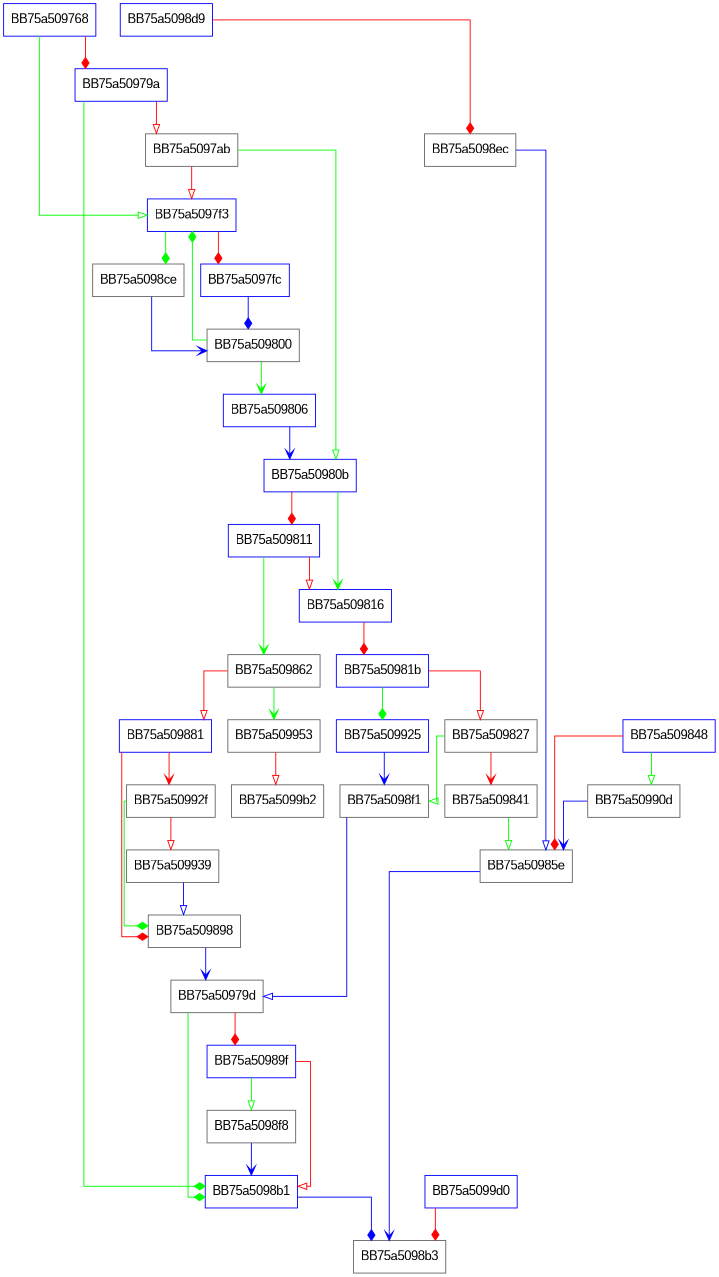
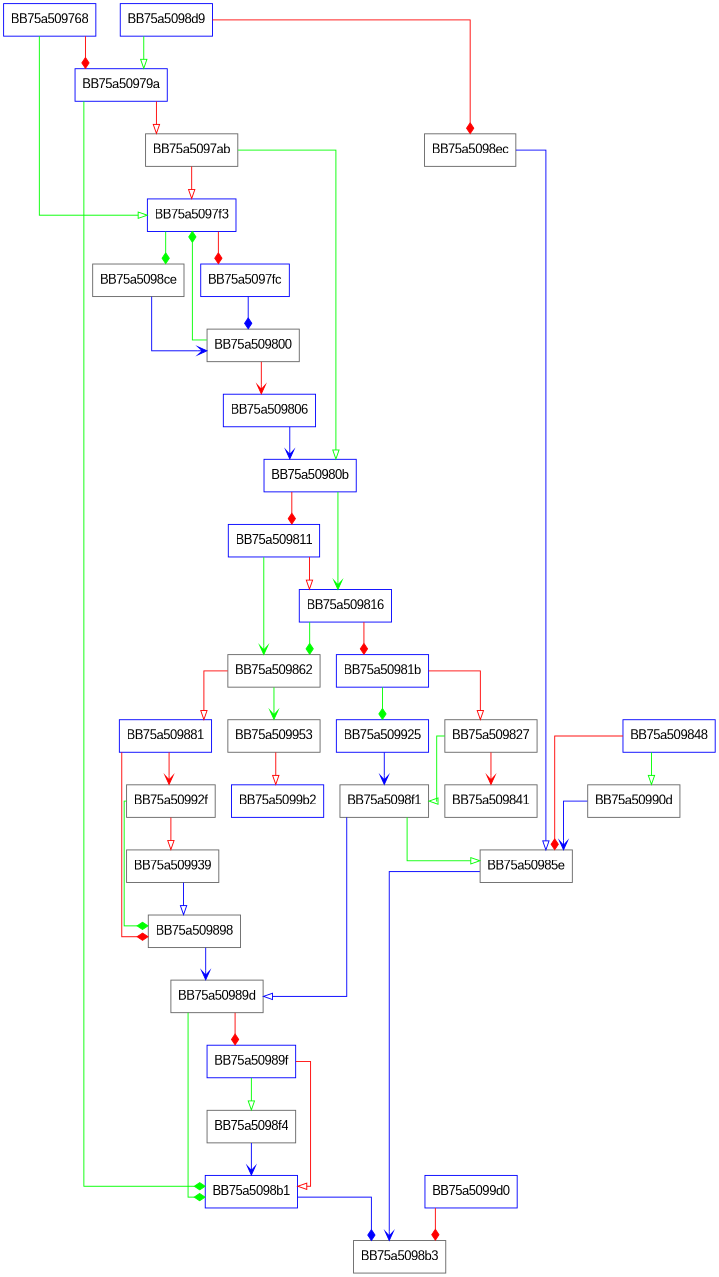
  digraph {
    fontname="Liberation Sans"
    splines=ortho
    node [color=gray40 fontname="Liberation Sans" shape=box]
    edge [arrowhead=diamond color=red fontname="Liberation Sans"]
    BB75a509768 [color=blue]
    BB75a50979a [color=blue]
    BB75a5097f3 [color=blue]
    BB75a5098d9 [color=blue]
    BB75a5098ec
    BB75a5098b1 [color=blue]
    BB75a5097ab
    BB75a50985e
    BB75a5098b3
    BB75a50980b [color=blue]
    BB75a509811 [color=blue]
    BB75a509816 [color=blue]
    BB75a5098ce
    BB75a5097fc [color=blue]
    BB75a509862
    BB75a509953
    BB75a509881 [color=blue]
    BB75a509800
    BB75a509806 [color=blue]
-   BB75a5099b2
+   BB75a5099b2 [color=blue]
    BB75a50992f
    BB75a509898
    BB75a50981b [color=blue]
    BB75a509925 [color=blue]
    BB75a509827
    BB75a5098f1
    BB75a509841
-   BB75a50989d [label=BB75a50979d]
+   BB75a50989d
    BB75a50989f [color=blue]
    BB75a509848 [color=blue]
    BB75a50990d
    BB75a509939
-   BB75a5098f8
+   BB75a5098f8 [label=BB75a5098f4]
    BB75a5099d0 [color=blue]
    BB75a509768 -> BB75a50979a
    BB75a509768 -> BB75a5097f3 [arrowhead=onormal color=green]
    BB75a50979a -> BB75a5098b1 [color=green]
    BB75a50979a -> BB75a5097ab [arrowhead=onormal]
    BB75a5097f3 -> BB75a5098ce [color=green]
    BB75a5097f3 -> BB75a5097fc
+   BB75a5098d9 -> BB75a50979a [arrowhead=onormal color=green]
    BB75a5098d9 -> BB75a5098ec
    BB75a5098ec -> BB75a50985e [arrowhead=onormal color=blue]
    BB75a5098b1 -> BB75a5098b3 [color=blue]
    BB75a5097ab -> BB75a5097f3 [arrowhead=onormal]
    BB75a5097ab -> BB75a50980b [arrowhead=onormal color=green]
    BB75a50985e -> BB75a5098b3 [arrowhead=vee color=blue]
    BB75a50980b -> BB75a509811
    BB75a50980b -> BB75a509816 [arrowhead=vee color=green]
    BB75a509811 -> BB75a509816 [arrowhead=onormal]
    BB75a509811 -> BB75a509862 [arrowhead=vee color=green]
+   BB75a509816 -> BB75a509862 [color=green]
    BB75a509816 -> BB75a50981b
    BB75a5098ce -> BB75a509800 [arrowhead=vee color=blue]
    BB75a5097fc -> BB75a509800 [color=blue]
    BB75a509862 -> BB75a509953 [arrowhead=vee color=green]
    BB75a509862 -> BB75a509881 [arrowhead=onormal]
    BB75a509953 -> BB75a5099b2 [arrowhead=onormal]
    BB75a509881 -> BB75a50992f [arrowhead=vee]
    BB75a509881 -> BB75a509898
    BB75a509800 -> BB75a5097f3 [color=green]
-   BB75a509800 -> BB75a509806 [arrowhead=vee color=green]
+   BB75a509800 -> BB75a509806 [arrowhead=vee]
    BB75a509806 -> BB75a50980b [arrowhead=vee color=blue]
    BB75a50992f -> BB75a509898 [color=green]
    BB75a50992f -> BB75a509939 [arrowhead=onormal]
    BB75a509898 -> BB75a50989d [arrowhead=vee color=blue]
    BB75a50981b -> BB75a509925 [color=green]
    BB75a50981b -> BB75a509827 [arrowhead=onormal]
    BB75a509925 -> BB75a5098f1 [arrowhead=vee color=blue]
    BB75a509827 -> BB75a5098f1 [arrowhead=onormal color=green]
    BB75a509827 -> BB75a509841 [arrowhead=vee]
    BB75a5098f1 -> BB75a50989d [arrowhead=onormal color=blue]
-   BB75a509841 -> BB75a50985e [arrowhead=onormal color=green]
+   BB75a5098f1 -> BB75a50985e [arrowhead=onormal color=green]
    BB75a50989d -> BB75a5098b1 [color=green]
    BB75a50989d -> BB75a50989f
    BB75a50989f -> BB75a5098b1 [arrowhead=onormal]
    BB75a50989f -> BB75a5098f8 [arrowhead=onormal color=green]
    BB75a509848 -> BB75a50985e
    BB75a509848 -> BB75a50990d [arrowhead=onormal color=green]
    BB75a50990d -> BB75a50985e [arrowhead=vee color=blue]
    BB75a509939 -> BB75a509898 [arrowhead=onormal color=blue]
    BB75a5098f8 -> BB75a5098b1 [arrowhead=vee color=blue]
    BB75a5099d0 -> BB75a5098b3
  }
